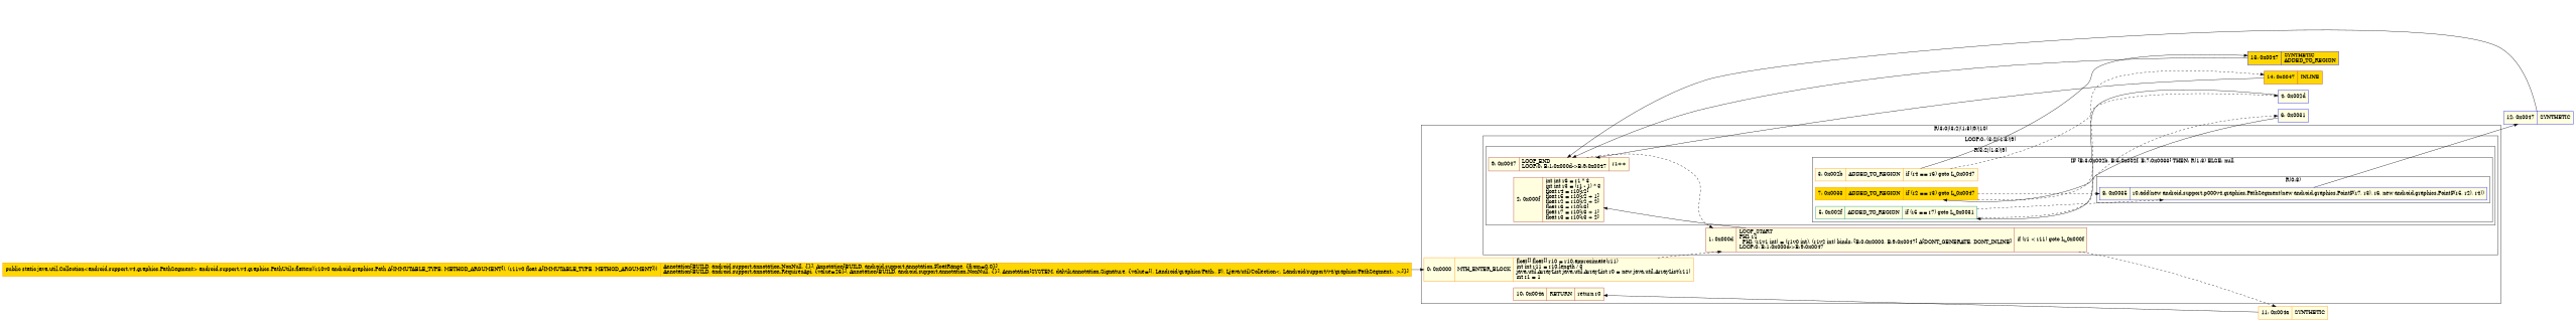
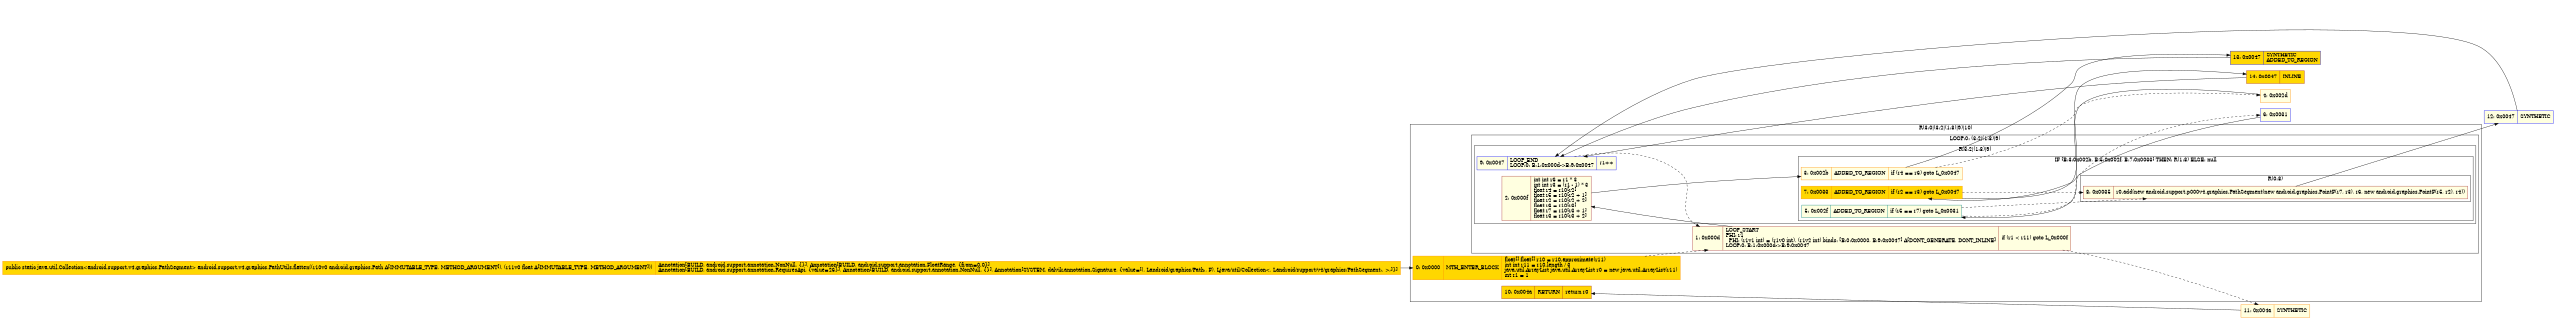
  digraph {
    rankdir=LR
    node [color=darkorange fillcolor=lightyellow shape=record style=filled]
-   n1 [color=blue label="{8\:\ 0x0035|r0.add(new android.support.p000v4.graphics.PathSegment(new android.graphics.PointF(r7, r3), r6, new android.graphics.PointF(r5, r2), r4))\l}"]
+   n1 [color=brown label="{8\:\ 0x0035|r0.add(new android.support.p000v4.graphics.PathSegment(new android.graphics.PointF(r7, r3), r6, new android.graphics.PointF(r5, r2), r4))\l}"]
    n2 [label="{3\:\ 0x002b|ADDED_TO_REGION\l|if (r4 == r6) goto L_0x0047\l}"]
    n3 [color=teal label="{5\:\ 0x002f|ADDED_TO_REGION\l|if (r5 == r7) goto L_0x0031\l}"]
    n4 [fillcolor=gold label="{7\:\ 0x0033|ADDED_TO_REGION\l|if (r2 == r3) goto L_0x0047\l}"]
    n5 [color=brown label="{2\:\ 0x000f|int int r6 = r1 * 3\lint int r3 = (r1 \- 1) * 3\lfloat r4 = r10[r2]\lfloat r5 = r10[r2 + 1]\lfloat r2 = r10[r2 + 2]\lfloat r6 = r10[r3]\lfloat r7 = r10[r3 + 1]\lfloat r3 = r10[r3 + 2]\l}"]
-   n6 [color=brown label="{9\:\ 0x0047|LOOP_END\lLOOP:0: B:1:0x000d\-\>B:9:0x0047\l|r1++\l}"]
+   n6 [color=blue label="{9\:\ 0x0047|LOOP_END\lLOOP:0: B:1:0x000d\-\>B:9:0x0047\l|r1++\l}"]
    n7 [color=brown label="{1\:\ 0x000d|LOOP_START\lPHI: r1 \l  PHI: (r1v1 int) = (r1v0 int), (r1v2 int) binds: [B:0:0x0000, B:9:0x0047] A[DONT_GENERATE, DONT_INLINE]\lLOOP:0: B:1:0x000d\-\>B:9:0x0047\l|if (r1 \< r11) goto L_0x000f\l}"]
-   n8 [label="{0\:\ 0x0000|MTH_ENTER_BLOCK\l|float[] float[] r10 = r10.approximate(r11)\lint int r11 = r10.length \/ 3\ljava.util.ArrayList java.util.ArrayList r0 = new java.util.ArrayList(r11)\lint r1 = 1\l}"]
-   n9 [color=brown label="{10\:\ 0x004a|RETURN\l|return r0\l}"]
+   n8 [fillcolor=gold label="{0\:\ 0x0000|MTH_ENTER_BLOCK\l|float[] float[] r10 = r10.approximate(r11)\lint int r11 = r10.length \/ 3\ljava.util.ArrayList java.util.ArrayList r0 = new java.util.ArrayList(r11)\lint r1 = 1\l}"]
+   n9 [color=brown fillcolor=gold label="{10\:\ 0x004a|RETURN\l|return r0\l}"]
    n10 [color=blue label="{12\:\ 0x0047|SYNTHETIC\l}"]
-   n11 [color=blue label="{4\:\ 0x002d}"]
+   n11 [label="{4\:\ 0x002d}"]
    n12 [color=blue fillcolor=gold label="{13\:\ 0x0047|SYNTHETIC\lADDED_TO_REGION\l}"]
    n13 [color=blue label="{6\:\ 0x0031}"]
    n14 [color=brown fillcolor=gold label="{14\:\ 0x0047|INLINE\l}"]
    n15 [label="{11\:\ 0x004a|SYNTHETIC\l}"]
    n16 [fillcolor=gold label="{public static java.util.Collection\<android.support.v4.graphics.PathSegment\> android.support.v4.graphics.PathUtils.flatten((r10v0 android.graphics.Path A[IMMUTABLE_TYPE, METHOD_ARGUMENT]), (r11v0 float A[IMMUTABLE_TYPE, METHOD_ARGUMENT]))  | Annotation[BUILD, android.support.annotation.NonNull, \{\}], Annotation[BUILD, android.support.annotation.FloatRange, \{from=0.0\}]\lAnnotation[BUILD, android.support.annotation.RequiresApi, \{value=26\}], Annotation[BUILD, android.support.annotation.NonNull, \{\}], Annotation[SYSTEM, dalvik.annotation.Signature, \{value=[(, Landroid\/graphics\/Path;, F), Ljava\/util\/Collection\<, Landroid\/support\/v4\/graphics\/PathSegment;, \>;]\}]\l}"]
    subgraph cluster_1 {
      label="R(3:0|(3:2|(1:8)|9)|10)"
      n8
      n9
      subgraph cluster_2 {
        label="LOOP:0: (3:2|(1:8)|9)"
        n7
        subgraph cluster_3 {
          label="R(3:2|(1:8)|9)"
          n5
          n6
          subgraph cluster_4 {
            label="IF [B:3:0x002b, B:5:0x002f, B:7:0x0033] THEN: R(1:8) ELSE: null"
            n2
            n3
            n4
            subgraph cluster_5 {
              label="R(0:8)"
              n1
            }
          }
        }
      }
    }
    n1 -> n10
    n2 -> n11 [style=dashed]
    n2 -> n12
    n3 -> n1 [style=dashed]
    n3 -> n13 [style=dashed]
    n4 -> n1 [style=dashed]
-   n4 -> n14 [style=dashed]
+   n4 -> n14
+   n5 -> n2
    n6 -> n7 [style=dashed]
    n7 -> n5
    n7 -> n15 [style=dashed]
    n8 -> n7 [style=dashed]
    n10 -> n6
    n11 -> n3
    n12 -> n6
    n13 -> n4
    n14 -> n6
    n15 -> n9
    n16 -> n8
  }
